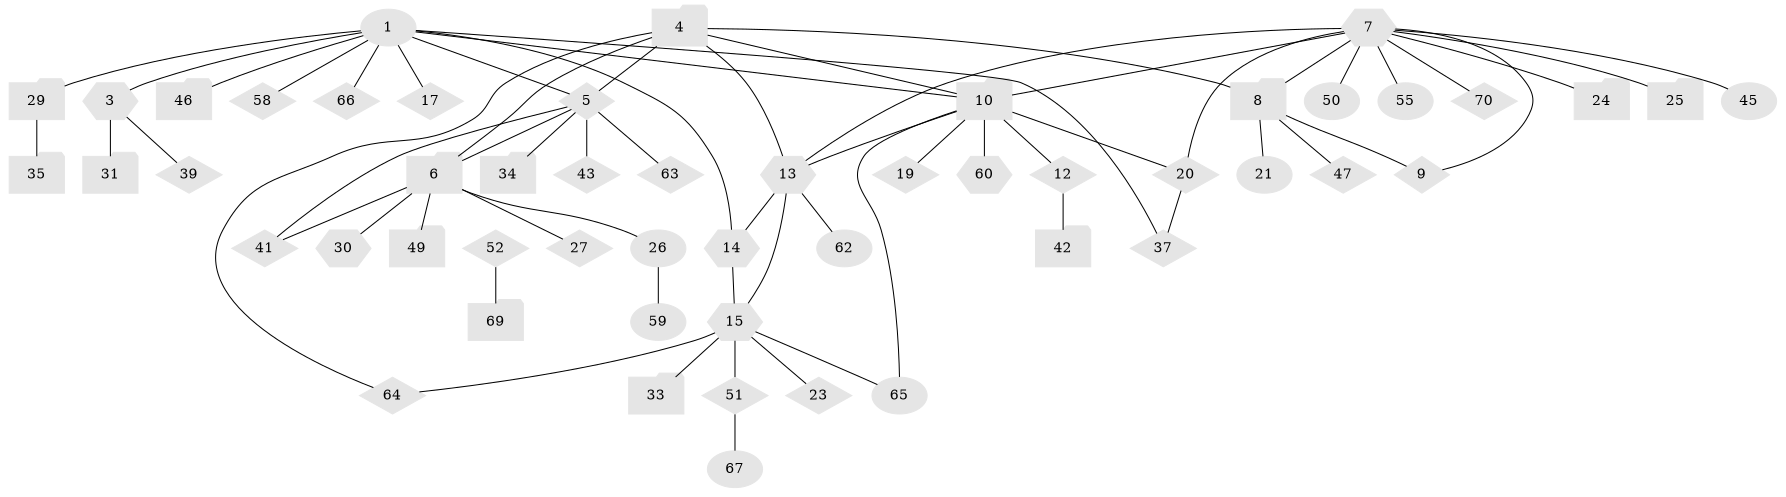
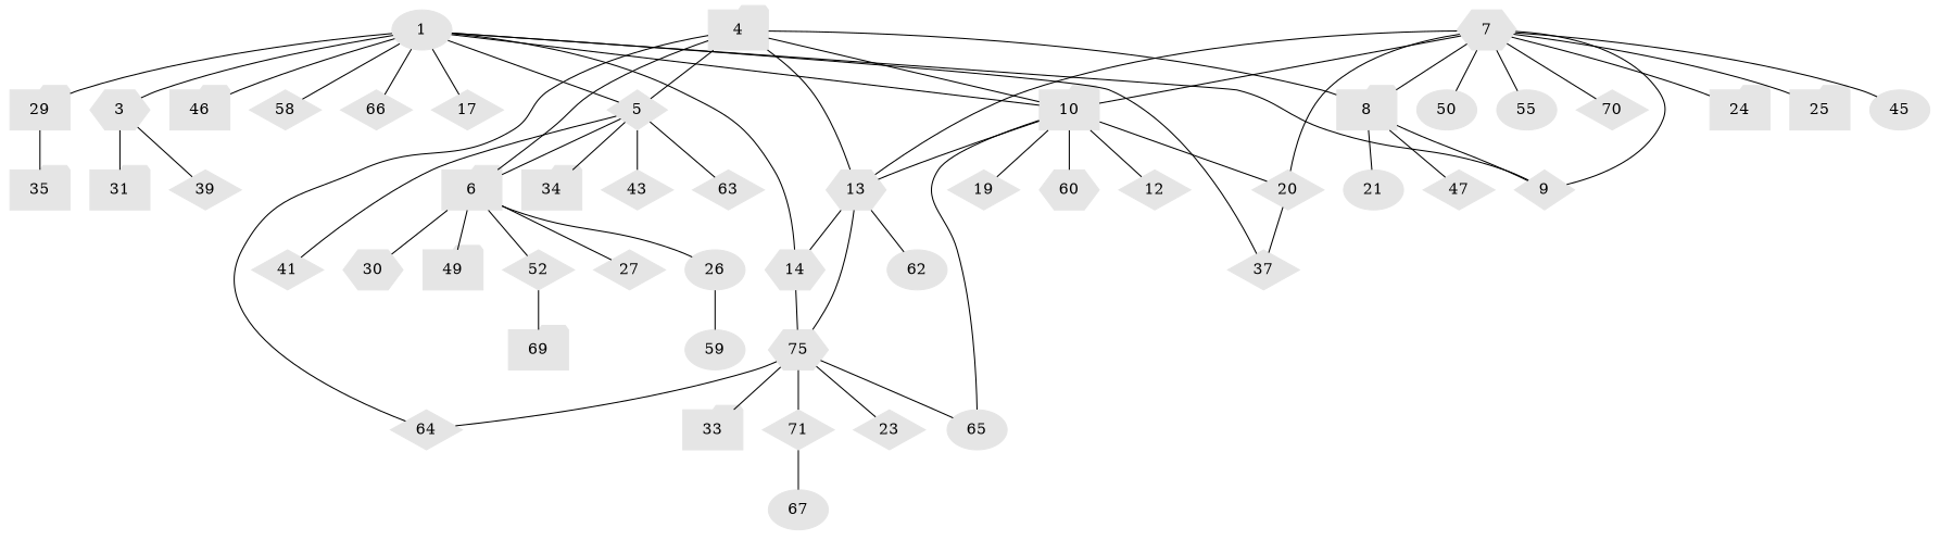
  graph {
    node [color=gray90 shape=diamond style=filled]
    1 [shape=ellipse super="+2"]
    3 [shape=hexagon super="+36"]
    5 [super="+18"]
    9 [super="+22"]
    10 [shape=folder super="+11"]
    14 [shape=hexagon super="+56"]
    17
    29 [shape=folder super="+32"]
    37
    46 [shape=folder super="+71"]
    n11 [label=58]
    66 [super="+72"]
    31 [shape=folder]
    39
    6 [shape=folder super="+28"]
    34 [shape=folder]
    41
    43
    63
    13 [shape=hexagon super="+61"]
    65 [shape=ellipse]
    20
    12 [super="+54"]
    19
    60 [shape=hexagon]
-   15 [shape=hexagon super="+16"]
+   15 [shape=hexagon super="+16" label=75]
    35 [shape=folder]
    4 [shape=folder super="+53"]
    8 [shape=folder super="+38"]
    64
    26 [shape=ellipse]
    27
    30 [shape=hexagon]
    49 [shape=folder super="+58"]
    52 [super="+68"]
    21 [shape=ellipse super="+40"]
    47
    62 [shape=ellipse]
    59 [shape=ellipse]
    69 [shape=folder]
    7 [shape=hexagon super="+57"]
    24 [shape=folder]
    25 [shape=folder]
    45 [shape=ellipse]
    50 [shape=ellipse]
    55 [shape=ellipse]
    70
-   42 [shape=folder]
    23
    33 [shape=folder]
-   51
+   51 [label=71]
    67 [shape=ellipse]
    1 -- 3 [weight=2]
    1 -- 5
+   1 -- 9
    1 -- 10
    1 -- 14
    1 -- 17
    1 -- 29
    1 -- 37
    1 -- 46
    1 -- n11
    1 -- 66
    3 -- 31
    3 -- 39
    5 -- 6
    5 -- 34
    5 -- 41
    5 -- 43
    5 -- 63
    10 -- 13
    10 -- 65
    10 -- 20
    10 -- 12 [weight=2]
    10 -- 19
    10 -- 60
    14 -- 15
    29 -- 35
    6 -- 26
    6 -- 27
    6 -- 30
    6 -- 49
-   6 -- 41
+   6 -- 52
    13 -- 14
    13 -- 15
    13 -- 62
    20 -- 37
-   12 -- 42
    15 -- 65
    15 -- 64
    15 -- 23
    15 -- 33
    15 -- 51
    4 -- 5
    4 -- 10
    4 -- 6
    4 -- 13
    4 -- 8
    4 -- 64
    8 -- 9
    8 -- 21
    8 -- 47
    26 -- 59
    52 -- 69
    7 -- 9
    7 -- 10 [weight=2]
    7 -- 13
    7 -- 20
    7 -- 8
    7 -- 24
    7 -- 25
    7 -- 45
    7 -- 50
    7 -- 55
    7 -- 70
    51 -- 67
  }
